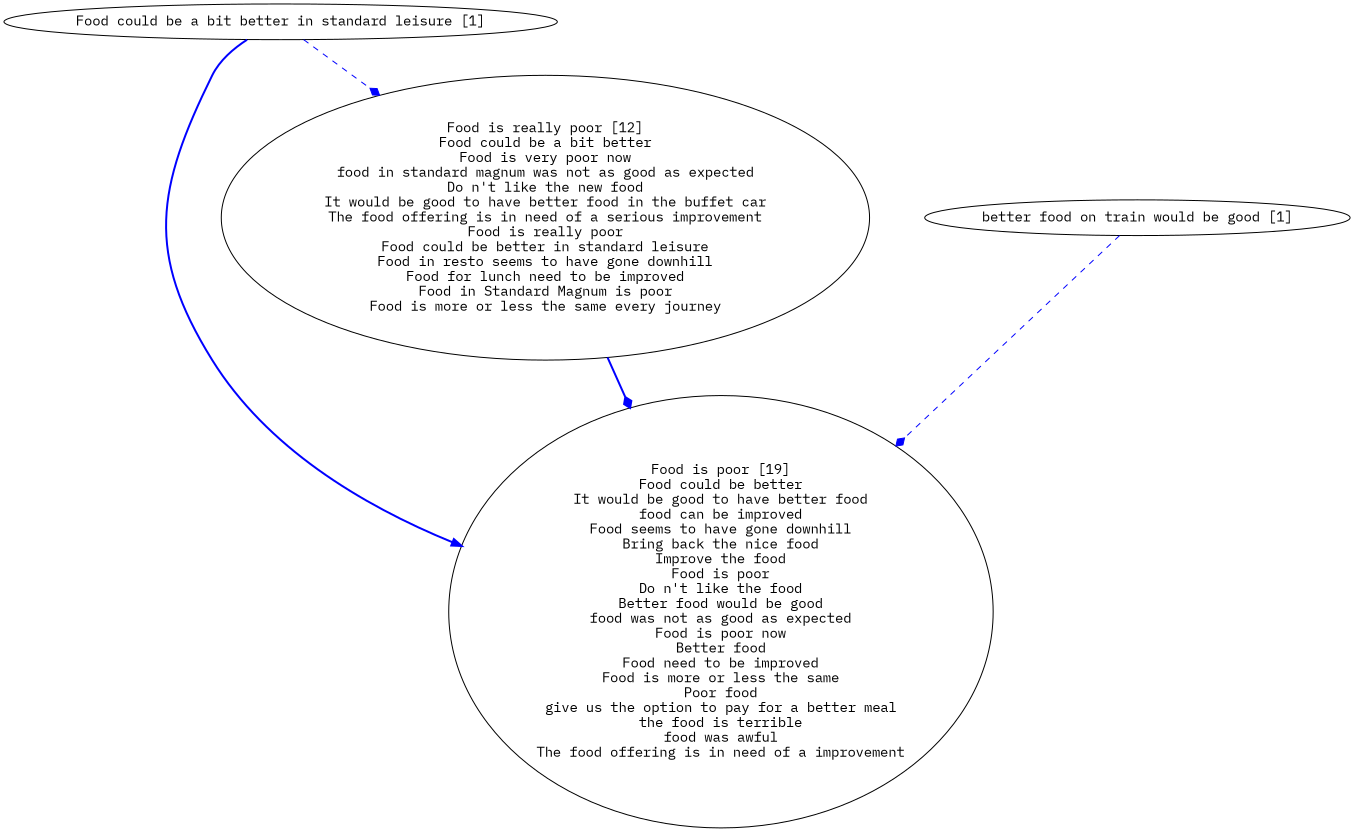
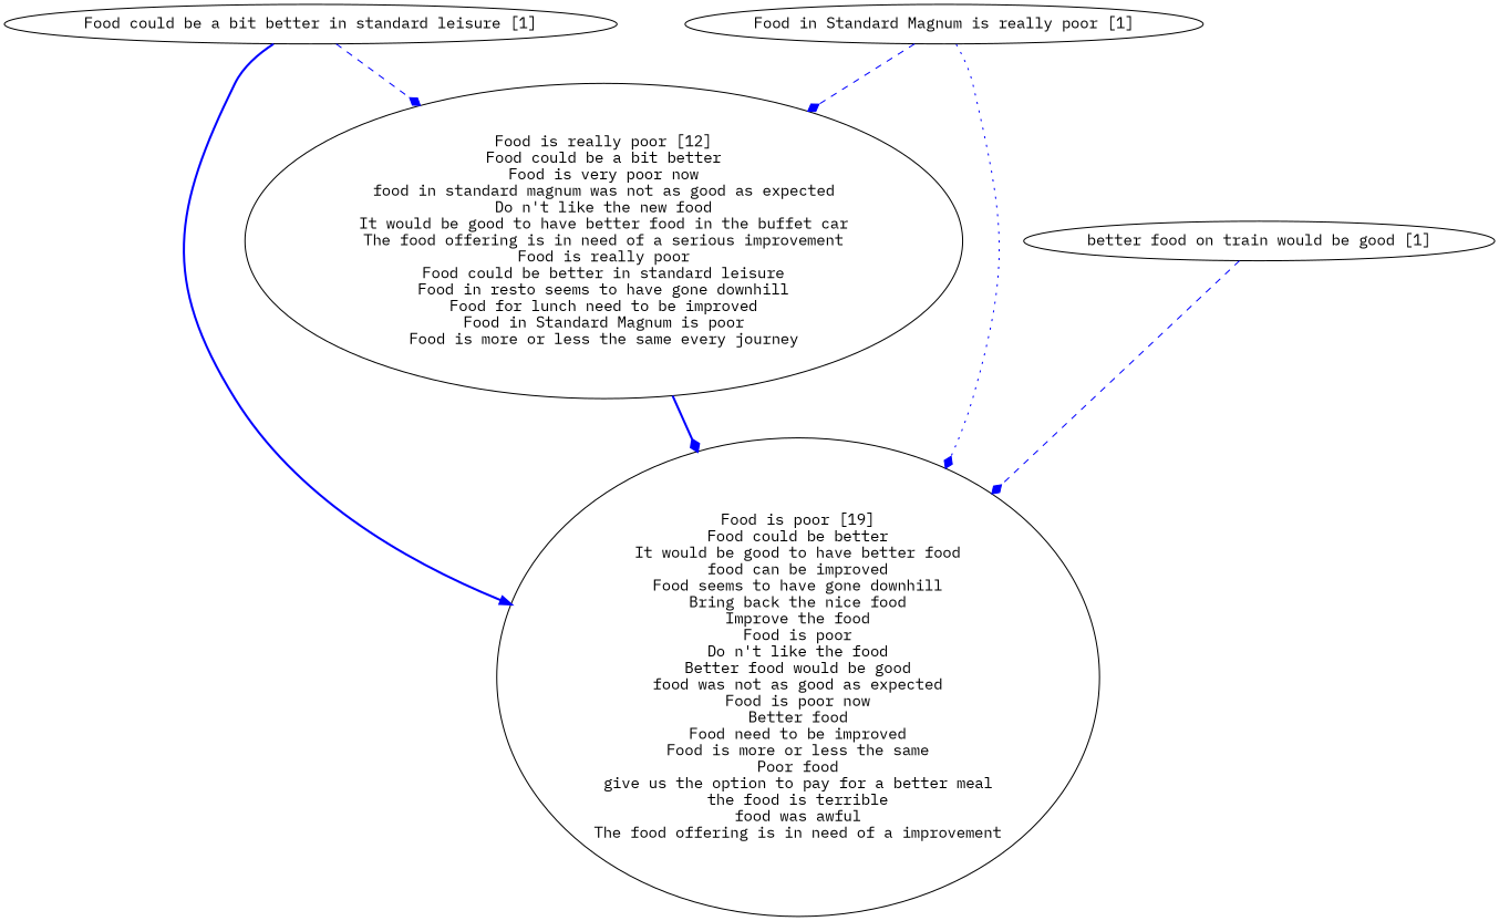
  digraph {
    fontname="IBM Plex Mono"
    node [fontname="IBM Plex Mono"]
    edge [color=blue style=dashed arrowhead=diamond fontname="IBM Plex Mono"]
    "Food is really poor [12]\nFood could be a bit better\nFood is very poor now\nfood in standard magnum was not as good as expected\nDo n't like the new food\nIt would be good to have better food in the buffet car\nThe food offering is in need of a serious improvement\nFood is really poor\nFood could be better in standard leisure\nFood in resto seems to have gone downhill\nFood for lunch need to be improved\nFood in Standard Magnum is poor\nFood is more or less the same every journey"
    "Food is poor [19]\nFood could be better\nIt would be good to have better food\nfood can be improved\nFood seems to have gone downhill\nBring back the nice food\nImprove the food\nFood is poor\nDo n't like the food\nBetter food would be good\nfood was not as good as expected\nFood is poor now\nBetter food\nFood need to be improved\nFood is more or less the same\nPoor food\ngive us the option to pay for a better meal\nthe food is terrible\nfood was awful\nThe food offering is in need of a improvement"
    "Food could be a bit better in standard leisure [1]"
+   "Food in Standard Magnum is really poor [1]"
    "better food on train would be good [1]"
    "Food is really poor [12]\nFood could be a bit better\nFood is very poor now\nfood in standard magnum was not as good as expected\nDo n't like the new food\nIt would be good to have better food in the buffet car\nThe food offering is in need of a serious improvement\nFood is really poor\nFood could be better in standard leisure\nFood in resto seems to have gone downhill\nFood for lunch need to be improved\nFood in Standard Magnum is poor\nFood is more or less the same every journey" -> "Food is poor [19]\nFood could be better\nIt would be good to have better food\nfood can be improved\nFood seems to have gone downhill\nBring back the nice food\nImprove the food\nFood is poor\nDo n't like the food\nBetter food would be good\nfood was not as good as expected\nFood is poor now\nBetter food\nFood need to be improved\nFood is more or less the same\nPoor food\ngive us the option to pay for a better meal\nthe food is terrible\nfood was awful\nThe food offering is in need of a improvement" [style=bold]
    "Food could be a bit better in standard leisure [1]" -> "Food is really poor [12]\nFood could be a bit better\nFood is very poor now\nfood in standard magnum was not as good as expected\nDo n't like the new food\nIt would be good to have better food in the buffet car\nThe food offering is in need of a serious improvement\nFood is really poor\nFood could be better in standard leisure\nFood in resto seems to have gone downhill\nFood for lunch need to be improved\nFood in Standard Magnum is poor\nFood is more or less the same every journey"
    "Food could be a bit better in standard leisure [1]" -> "Food is poor [19]\nFood could be better\nIt would be good to have better food\nfood can be improved\nFood seems to have gone downhill\nBring back the nice food\nImprove the food\nFood is poor\nDo n't like the food\nBetter food would be good\nfood was not as good as expected\nFood is poor now\nBetter food\nFood need to be improved\nFood is more or less the same\nPoor food\ngive us the option to pay for a better meal\nthe food is terrible\nfood was awful\nThe food offering is in need of a improvement" [style=bold arrowhead=normal]
+   "Food in Standard Magnum is really poor [1]" -> "Food is really poor [12]\nFood could be a bit better\nFood is very poor now\nfood in standard magnum was not as good as expected\nDo n't like the new food\nIt would be good to have better food in the buffet car\nThe food offering is in need of a serious improvement\nFood is really poor\nFood could be better in standard leisure\nFood in resto seems to have gone downhill\nFood for lunch need to be improved\nFood in Standard Magnum is poor\nFood is more or less the same every journey"
+   "Food in Standard Magnum is really poor [1]" -> "Food is poor [19]\nFood could be better\nIt would be good to have better food\nfood can be improved\nFood seems to have gone downhill\nBring back the nice food\nImprove the food\nFood is poor\nDo n't like the food\nBetter food would be good\nfood was not as good as expected\nFood is poor now\nBetter food\nFood need to be improved\nFood is more or less the same\nPoor food\ngive us the option to pay for a better meal\nthe food is terrible\nfood was awful\nThe food offering is in need of a improvement" [style=dotted]
    "better food on train would be good [1]" -> "Food is poor [19]\nFood could be better\nIt would be good to have better food\nfood can be improved\nFood seems to have gone downhill\nBring back the nice food\nImprove the food\nFood is poor\nDo n't like the food\nBetter food would be good\nfood was not as good as expected\nFood is poor now\nBetter food\nFood need to be improved\nFood is more or less the same\nPoor food\ngive us the option to pay for a better meal\nthe food is terrible\nfood was awful\nThe food offering is in need of a improvement"
  }
